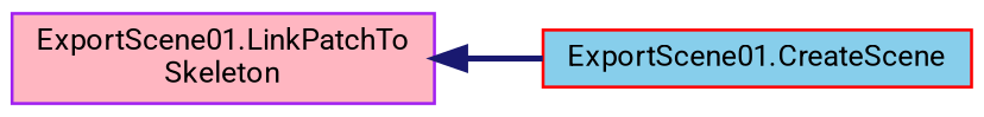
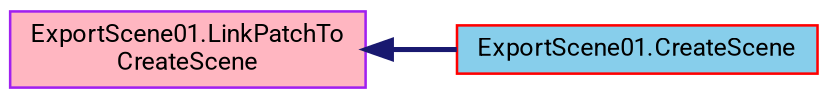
  digraph {
    rankdir=LR
    fontname=Roboto
    node [fontname=Roboto fontsize=10 shape=record style=filled]
-   n1 [color=purple fillcolor=lightpink fontcolor=black height=0.2 label="ExportScene01.LinkPatchTo\lSkeleton" width=0.4]
+   n1 [color=purple fillcolor=lightpink fontcolor=black height=0.2 label="ExportScene01.LinkPatchTo\lCreateScene" width=0.4]
    n2 [color=red fillcolor=skyblue height=0.2 label="ExportScene01.CreateScene" width=0.4]
    n1 -> n2 [color=midnightblue dir=back fontname=Roboto fontsize=10 labelfontname=Helvetica labelfontsize=10 style=bold]
  }
